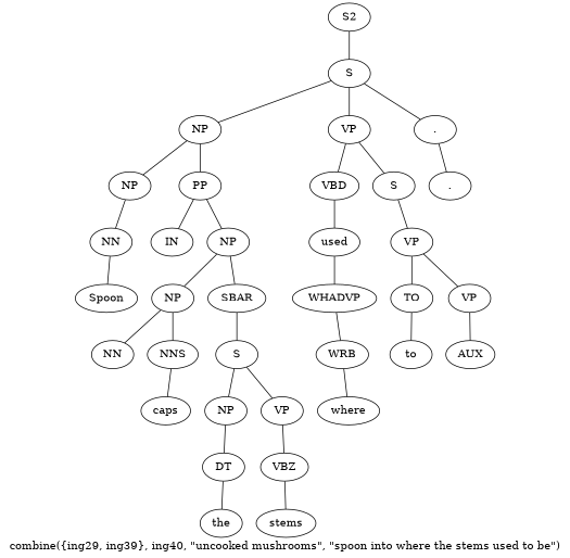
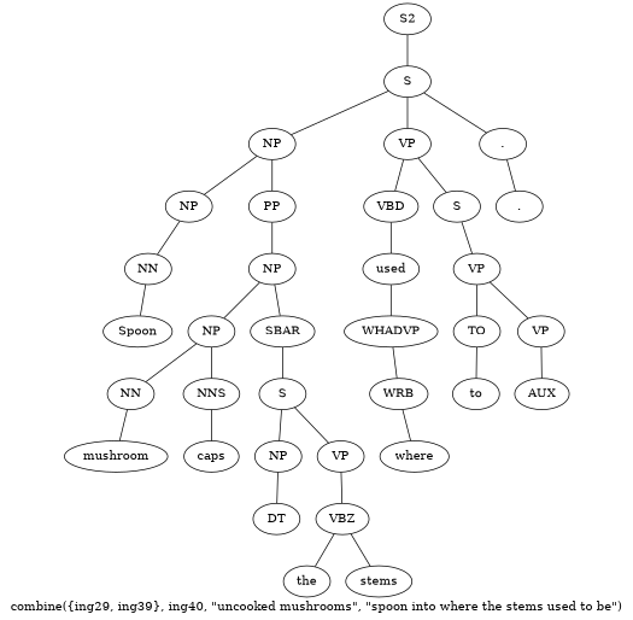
  graph {
    label="combine({ing29, ing39}, ing40, \"uncooked mushrooms\", \"spoon into where the stems used to be\")"
    n1 [label=S2]
    n2 [label=S]
    n3 [label=NP]
    n4 [label=VP]
    n5 [label="."]
    n6 [label=NP]
    n7 [label=PP]
    n8 [label=VBD]
    n9 [label=S]
    n10 [label="."]
    n11 [label=NN]
-   n12 [label=IN]
    n13 [label=NP]
    n14 [label=Spoon]
    n15 [label=NP]
    n16 [label=SBAR]
    n17 [label=NN]
    n18 [label=NNS]
    n19 [label=S]
+   n20 [label=mushroom]
    n21 [label=caps]
    n22 [label=WHADVP]
    n23 [label=WRB]
    n24 [label=NP]
    n25 [label=VP]
    n26 [label=where]
    n27 [label=DT]
    n28 [label=VBZ]
    n29 [label=the]
    n30 [label=stems]
    n31 [label=used]
    n32 [label=VP]
    n33 [label=TO]
    n34 [label=VP]
    n35 [label=to]
    n36 [label=AUX]
    n1 -- n2
    n2 -- n3
    n2 -- n4
    n2 -- n5
    n3 -- n6
    n3 -- n7
    n4 -- n8
    n4 -- n9
    n5 -- n10
    n6 -- n11
-   n7 -- n12
    n7 -- n13
    n8 -- n31
    n9 -- n32
    n11 -- n14
    n13 -- n15
    n13 -- n16
    n15 -- n17
    n15 -- n18
    n16 -- n19
+   n17 -- n20
    n18 -- n21
    n19 -- n24
    n19 -- n25
    n22 -- n23
    n23 -- n26
    n24 -- n27
    n25 -- n28
-   n27 -- n29
+   n28 -- n29
    n28 -- n30
    n31 -- n22
    n32 -- n33
    n32 -- n34
    n33 -- n35
    n34 -- n36
  }
